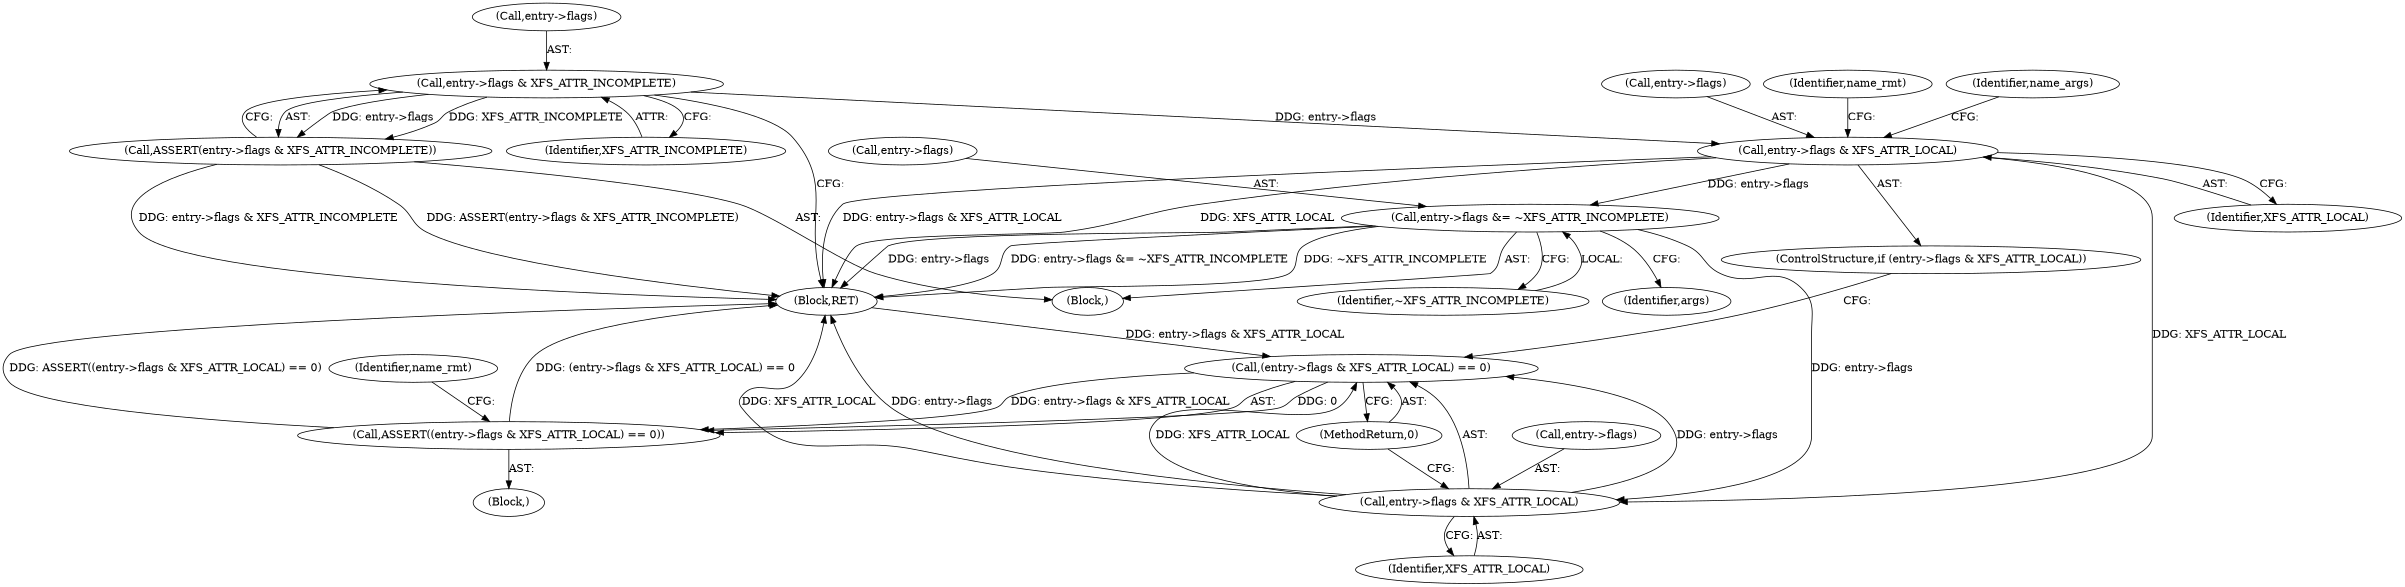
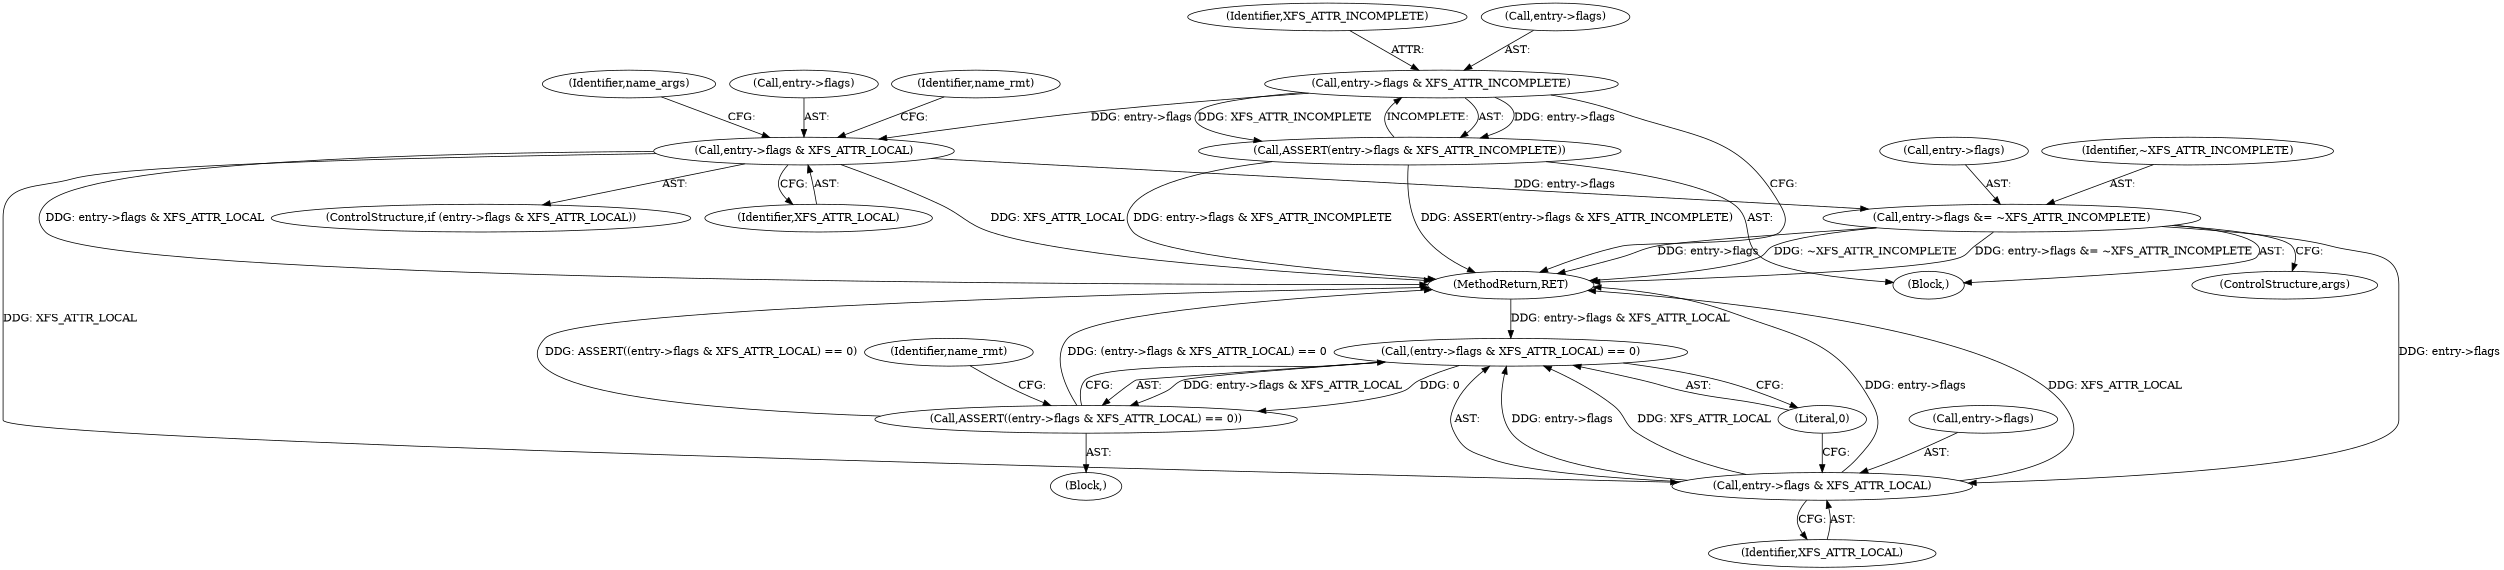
  digraph {
    n1 [label="(Call,entry->flags & XFS_ATTR_INCOMPLETE)"]
    n2 [label="(Call,ASSERT(entry->flags & XFS_ATTR_INCOMPLETE))"]
    n3 [label="(Call,entry->flags & XFS_ATTR_LOCAL)"]
    n4 [label="(Identifier,XFS_ATTR_INCOMPLETE)"]
-   n5 [label="(Block,RET)"]
+   n5 [label="(MethodReturn,RET)"]
    n6 [label="(Block,)"]
    n7 [label="(Call,entry->flags &= ~XFS_ATTR_INCOMPLETE)"]
    n8 [label="(Call,entry->flags & XFS_ATTR_LOCAL)"]
    n9 [label="(ControlStructure,if (entry->flags & XFS_ATTR_LOCAL))"]
    n10 [label="(Identifier,XFS_ATTR_LOCAL)"]
    n11 [label="(Call,(entry->flags & XFS_ATTR_LOCAL) == 0)"]
    n12 [label="(Identifier,~XFS_ATTR_INCOMPLETE)"]
-   n13 [label="(Identifier,args)"]
+   n13 [label="(ControlStructure,args)"]
    n14 [label="(Identifier,XFS_ATTR_LOCAL)"]
    n15 [label="(Call,ASSERT((entry->flags & XFS_ATTR_LOCAL) == 0))"]
-   n16 [label="(MethodReturn,0)"]
+   n16 [label="(Literal,0)"]
    n17 [label="(Block,)"]
    n18 [label="(Identifier,name_rmt)"]
    n19 [label="(Identifier,name_rmt)"]
    n20 [label="(Call,entry->flags)"]
    n21 [label="(Identifier,name_args)"]
    n22 [label="(Call,entry->flags)"]
    n23 [label="(Call,entry->flags)"]
    n24 [label="(Call,entry->flags)"]
    n1 -> n2 [label="AST: "]
    n1 -> n2 [label="DDG: entry->flags"]
    n1 -> n2 [label="DDG: XFS_ATTR_INCOMPLETE"]
    n1 -> n3 [label="DDG: entry->flags"]
-   n1 -> n4 [label="CFG: "]
    n1 -> n5 [label="CFG: "]
-   n2 -> n1 [label="CFG: "]
+   n2 -> n1 [label="INCOMPLETE: "]
    n2 -> n5 [label="DDG: entry->flags & XFS_ATTR_INCOMPLETE"]
    n2 -> n5 [label="DDG: ASSERT(entry->flags & XFS_ATTR_INCOMPLETE)"]
    n2 -> n6 [label="AST: "]
    n3 -> n5 [label="DDG: XFS_ATTR_LOCAL"]
    n3 -> n5 [label="DDG: entry->flags & XFS_ATTR_LOCAL"]
    n3 -> n7 [label="DDG: entry->flags"]
    n3 -> n8 [label="DDG: XFS_ATTR_LOCAL"]
    n3 -> n9 [label="AST: "]
    n3 -> n10 [label="CFG: "]
    n4 -> n1 [label="ATTR: "]
    n5 -> n11 [label="DDG: entry->flags & XFS_ATTR_LOCAL"]
    n7 -> n5 [label="DDG: entry->flags &= ~XFS_ATTR_INCOMPLETE"]
    n7 -> n5 [label="DDG: entry->flags"]
    n7 -> n5 [label="DDG: ~XFS_ATTR_INCOMPLETE"]
    n7 -> n6 [label="AST: "]
    n7 -> n8 [label="DDG: entry->flags"]
-   n7 -> n12 [label="CFG: "]
    n7 -> n13 [label="CFG: "]
    n8 -> n5 [label="DDG: entry->flags"]
    n8 -> n5 [label="DDG: XFS_ATTR_LOCAL"]
    n8 -> n11 [label="AST: "]
    n8 -> n11 [label="DDG: entry->flags"]
    n8 -> n11 [label="DDG: XFS_ATTR_LOCAL"]
    n8 -> n14 [label="CFG: "]
    n10 -> n3 [label="AST: "]
    n11 -> n15 [label="AST: "]
    n11 -> n15 [label="DDG: entry->flags & XFS_ATTR_LOCAL"]
    n11 -> n15 [label="DDG: 0"]
    n11 -> n16 [label="CFG: "]
-   n12 -> n7 [label="LOCAL: "]
+   n12 -> n7 [label="AST: "]
    n14 -> n8 [label="AST: "]
    n15 -> n5 [label="DDG: ASSERT((entry->flags & XFS_ATTR_LOCAL) == 0)"]
    n15 -> n5 [label="DDG: (entry->flags & XFS_ATTR_LOCAL) == 0"]
-   n9 -> n11 [label="CFG: "]
+   n15 -> n11 [label="CFG: "]
    n15 -> n17 [label="AST: "]
    n16 -> n8 [label="CFG: "]
    n16 -> n11 [label="AST: "]
    n18 -> n15 [label="CFG: "]
    n19 -> n3 [label="CFG: "]
    n20 -> n1 [label="AST: "]
    n21 -> n3 [label="CFG: "]
    n22 -> n8 [label="AST: "]
    n23 -> n3 [label="AST: "]
    n24 -> n7 [label="AST: "]
  }
